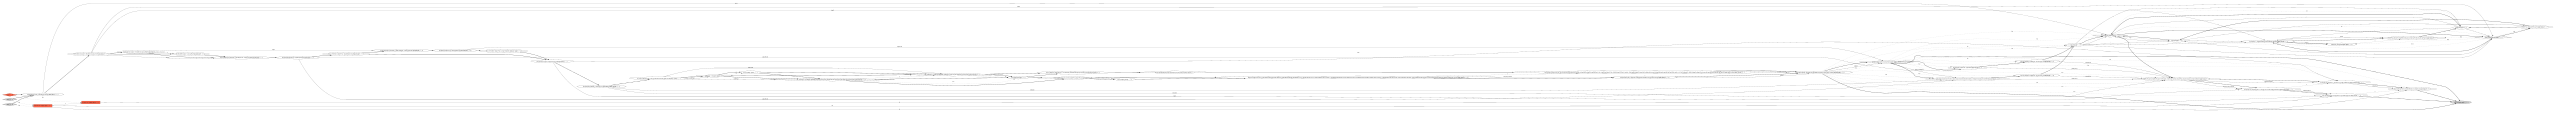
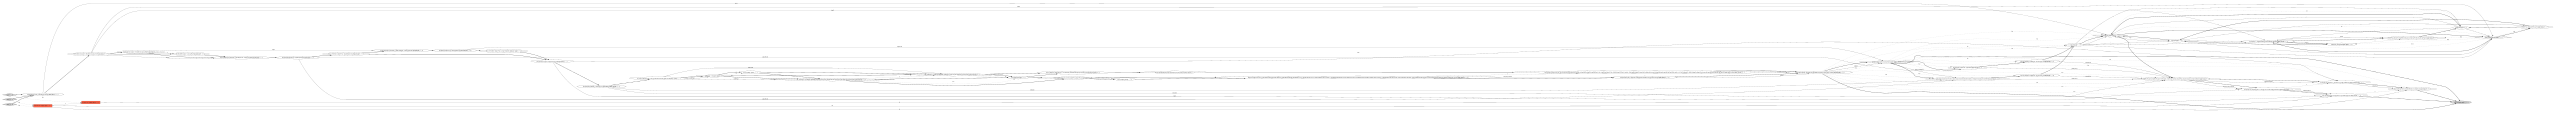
  digraph {
    fontname="Roboto Condensed"
    rankdir=LR
    node [fillcolor=white fontname="Roboto Condensed" shape=ellipse style=filled]
    edge [fontname="Roboto Condensed" style=bold]
    n1 [label="return null@@@22@@@['1', '1', '0']"]
    n2 [label="RexNode newQueryJoinCond = new RexShuttle(){@Override public RexNode visitInputRef(RexInputRef inputRef){final int idx = inputRef.getIndex()if (idx < fieldCnt(qInput0)) {final int newIdx = ((RexInputRef)qInput0Projs.get(idx)).getIndex()return new RexInputRef(newIdx,inputRef.getType())}{final int newIdx = ((RexInputRef)qInput1Projs.get(idx - fieldCnt(qInput0))).getIndex() + fieldCnt(qInput0.getInput())return new RexInputRef(newIdx,inputRef.getType())}}}.apply(query.condition)@@@24@@@['1', '1', '0']"]
    n3 [label="final RexNode newQueryJoinCond = new RexShuttle(){@Override public RexNode visitInputRef(RexInputRef inputRef){final int idx = inputRef.getIndex()if (idx < fieldCnt(qInput0)) {final int newIdx = ((RexInputRef)qInput0Projs.get(idx)).getIndex()return new RexInputRef(newIdx,inputRef.getType())}{int newIdx = idx - fieldCnt(qInput0) + fieldCnt(qInput0.getInput())return new RexInputRef(newIdx,inputRef.getType())}}}.apply(query.condition)@@@22@@@['0', '0', '1']"]
    n4 [label="final RexNode splitted = splitFilter(call.getSimplify(),newQueryJoinCond,target.condition)@@@38@@@['1', '1', '0']"]
-   n5 [fillcolor=tomato label="apply['0', '1', '0']" shape=diamond]
+   n5 [fillcolor=lightgray label="apply['0', '1', '0']" shape=diamond]
    n6 [fillcolor=tomato label="UnifyRuleCall call@@@2@@@['0', '1', '0']" shape=box]
    n7 [label="final MutableJoin query = (MutableJoin)call.query@@@3@@@['1', '1', '1']"]
    n8 [label="return tryMergeParentCalcAndGenResult(call,compensatingCalc)@@@56@@@['1', '1', '0']"]
    n9 [label="i < fieldCnt(query)@@@41@@@['1', '1', '1']" shape=diamond]
    n10 [label="final MutableCalc qInput0 = (MutableCalc)query.getLeft()@@@4@@@['1', '1', '1']"]
    n11 [label="joinRelType != JoinRelType.INNER && !(joinRelType.isOuterJoin() && qInput0Cond.isAlwaysTrue() && qInput1Cond.isAlwaysTrue())@@@18@@@['1', '1', '0']" shape=diamond]
    n12 [label="return null@@@16@@@['1', '1', '1']"]
    n13 [label="joinRelType != JoinRelType.INNER && !(joinRelType.isOuterJoin() && qInput0Cond.isAlwaysTrue())@@@15@@@['0', '0', '1']" shape=diamond]
    n14 [label="!referenceByMapping(query.condition,qInput0Projs,qInput1Projs)@@@21@@@['1', '1', '0']" shape=diamond]
    n15 [label="final List<RexNode> identityProjects = (List<RexNode>)rexBuilder.identityProjects(qInput1.rowType)@@@18@@@['0', '0', '1']"]
    n16 [label="final MutableCalc qInput1 = (MutableCalc)query.getRight()@@@5@@@['1', '1', '0']"]
    n17 [label="final Pair<RexNode,List<RexNode>> qInput0Explained = explainCalc(qInput0)@@@6@@@['1', '1', '1']"]
    n18 [label="final Pair<RexNode,List<RexNode>> qInput1Explained = explainCalc(qInput1)@@@9@@@['1', '1', '0']"]
    n19 [label="final MutableRel qInput1 = query.getRight()@@@5@@@['0', '0', '1']"]
    n20 [label="final RexNode qInput0Cond = qInput0Explained.left@@@7@@@['1', '1', '1']"]
    n21 [label="final RexNode qInput1Cond = qInput1Explained.left@@@10@@@['1', '1', '0']"]
    n22 [label="return null@@@13@@@['1', '1', '1']"]
    n23 [fillcolor=lightgray label="return null@@@55@@@['1', '1', '1']"]
    n24 [label="final RexNode splitted = splitFilter(call.getSimplify(),newQueryJoinCond,target.condition)@@@36@@@['1', '1', '1']"]
    n25 [fillcolor=lightgray label="apply['0', '0', '1']" shape=diamond]
    n26 [fillcolor=tomato label="UnifyRuleCall call@@@2@@@['1', '0', '1']" shape=box]
    n27 [label="return tryMergeParentCalcAndGenResult(call,compenCalc)@@@53@@@['0', '0', '1']"]
    n28 [label="compenProjs.add(shifted)@@@51@@@['1', '1', '0']"]
    n29 [label="i++@@@45@@@['1', '1', '0']"]
    n30 [label="compenProjs.add(new RexInputRef(newIdx,query.rowType.getFieldList().get(i).getType()))@@@48@@@['0', '0', '1']"]
    n31 [label="i < fieldCnt(qInput0)@@@43@@@['1', '1', '1']" shape=diamond]
    n32 [label="compenProjs.add(qInput0Projs.get(i))@@@44@@@['1', '1', '1']"]
    n33 [label="final int newIdx = i - fieldCnt(qInput0) + fieldCnt(qInput0.getInput())@@@47@@@['1', '1', '1']"]
    n34 [label="i++@@@42@@@['0', '0', '1']"]
    n35 [label="final MutableCalc compensatingCalc = MutableCalc.of(target,compensatingRexProgram)@@@55@@@['1', '1', '0']"]
    n36 [label="final MutableCalc compenCalc = MutableCalc.of(target,compenRexProgram)@@@52@@@['0', '0', '1']"]
    n37 [label="splitted != null && splitted.isAlwaysTrue()@@@37@@@['1', '1', '1']" shape=diamond]
    n38 [label="final List<RexNode> compenProjs = new ArrayList<>()@@@39@@@['0', '0', '1']"]
    n39 [label="final RexProgram compenRexProgram = RexProgram.create(target.rowType,compenProjs,compenCond,query.rowType,rexBuilder)@@@51@@@['1', '1', '1']"]
    n40 [label="int i = 0@@@40@@@['1', '1', '1']"]
    n41 [label="final RexNode compenCond = RexUtil.composeConjunction(rexBuilder,ImmutableList.of(qInput0Cond,qInput1CondShifted))@@@41@@@['1', '1', '0']"]
    n42 [label="final RexNode compenCond = qInput0Cond@@@38@@@['0', '0', '1']"]
    n43 [label="final List<RexNode> compenProjs = new ArrayList<>()@@@42@@@['1', '1', '0']"]
    n44 [fillcolor=lightgray label="apply['1', '0', '0']" shape=diamond]
    n45 [label="!referenceByMapping(query.condition,qInput0Projs,identityProjects)@@@19@@@['0', '0', '1']" shape=diamond]
    n46 [label="final JoinRelType joinRelType = sameJoinType(query.joinType,target.joinType)@@@11@@@['1', '1', '1']"]
    n47 [label="joinRelType == null@@@12@@@['1', '1', '1']" shape=diamond]
    n48 [label="final List<RexNode> qInput0Projs = qInput0Explained.right@@@8@@@['1', '1', '1']"]
    n49 [label="final MutableJoin target = (MutableJoin)call.target@@@9@@@['1', '1', '1']"]
    n50 [label="final List<RexNode> qInput1Projs = qInput1Explained.right@@@11@@@['1', '1', '0']"]
    n51 [label="final RexBuilder rexBuilder = call.getCluster().getRexBuilder()@@@10@@@['1', '1', '1']"]
    n1 -> n2
    n2 -> n3 [label=0 style=dashed]
    n2 -> n4
    n2 -> n4 [label=newQueryJoinCond style=solid]
    n3 -> n24 [label=newQueryJoinCond style=solid]
    n3 -> n24
    n4 -> n24
    n4 -> n24 [label=splitted style=solid]
    n5 -> n6 [label=true style=dotted]
    n5 -> n7
    n6 -> n8 [label=call style=solid]
    n7 -> n9 [label=query style=solid]
    n7 -> n10
    n8 -> n23
    n8 -> n27 [label=0 style=dashed]
    n9 -> n29 [label=true style=dotted]
    n9 -> n31 [label=true style=dotted]
    n9 -> n31
    n9 -> n34 [label=true style=dotted]
    n9 -> n39
    n10 -> n16
    n10 -> n17 [label=qInput0 style=solid]
    n10 -> n19
    n10 -> n31 [label=qInput0 style=solid]
    n10 -> n33 [label=qInput0 style=solid]
    n11 -> n12 [label=true style=dotted]
    n11 -> n12
    n11 -> n13 [label=0 style=dashed]
    n11 -> n14
    n12 -> n14
    n12 -> n15
    n13 -> n12
    n13 -> n12 [label=true style=dotted]
    n13 -> n15
    n14 -> n1 [label=true style=dotted]
    n14 -> n1
    n14 -> n2
    n15 -> n45
    n16 -> n17
    n16 -> n18 [label=qInput1 style=solid]
    n16 -> n19 [label=0 style=dashed]
    n17 -> n20
    n18 -> n21
    n19 -> n17
    n20 -> n41 [label=qInput0Cond style=solid]
    n20 -> n42 [label=qInput0Cond style=solid]
    n20 -> n48
    n21 -> n37 [label=qInput1Cond style=solid]
    n21 -> n50
    n22 -> n11
    n22 -> n13
    n24 -> n8 [label=true style=dotted]
    n24 -> n9 [label=true style=dotted]
    n24 -> n23
    n24 -> n35 [label=true style=dotted]
    n24 -> n37
    n24 -> n37 [label=splitted style=solid]
    n24 -> n37 [label=true style=dotted]
    n24 -> n39 [label=true style=dotted]
    n24 -> n40 [label=true style=dotted]
    n24 -> n41 [label=true style=dotted]
    n24 -> n43 [label=true style=dotted]
    n25 -> n7
    n25 -> n26 [label=true style=dotted]
    n26 -> n6 [label=0 style=dashed]
    n26 -> n8 [label=call style=solid]
    n26 -> n27 [label=call style=solid]
    n27 -> n23
-   n28 -> n29 [style=dotted]
+   n28 -> n29
    n28 -> n30 [label=0 style=dashed]
    n29 -> n9 [label=i style=solid]
    n29 -> n9
    n29 -> n31 [label=i style=solid]
    n29 -> n32 [label=i style=solid]
    n29 -> n33 [label=i style=solid]
    n30 -> n34
    n31 -> n28 [label=false style=dotted]
    n31 -> n30 [label=false style=dotted]
    n31 -> n32
    n31 -> n32 [label=true style=dotted]
    n31 -> n33
    n31 -> n33 [label=false style=dotted]
    n32 -> n29
    n32 -> n34
    n33 -> n28
    n33 -> n28 [label=shifted style=solid]
    n33 -> n30 [label=newIdx style=solid]
    n33 -> n30
    n34 -> n9
    n34 -> n9 [label=i style=solid]
    n34 -> n31 [label=i style=solid]
    n34 -> n33 [label=i style=solid]
    n35 -> n8 [label=compensatingCalc style=solid]
    n35 -> n8
    n35 -> n36 [label=0 style=dashed]
    n36 -> n27
    n36 -> n27 [label=compenCalc style=solid]
    n37 -> n9 [label=true style=dotted]
    n37 -> n23
    n37 -> n27 [label=true style=dotted]
    n37 -> n36 [label=true style=dotted]
    n37 -> n38 [label=true style=dotted]
    n37 -> n39 [label=true style=dotted]
    n37 -> n40 [label=true style=dotted]
    n37 -> n41
    n37 -> n41 [label=qInput1CondShifted style=solid]
    n37 -> n42
    n37 -> n42 [label=true style=dotted]
    n38 -> n39 [label=compenProjs style=solid]
    n38 -> n40
    n39 -> n35
    n39 -> n35 [label=compensatingRexProgram style=solid]
    n39 -> n36
    n39 -> n36 [label=compenRexProgram style=solid]
    n40 -> n9
    n40 -> n9 [label=i style=solid]
    n40 -> n29 [label=i style=solid]
    n40 -> n31 [label=i style=solid]
    n40 -> n33 [label=i style=solid]
    n40 -> n34 [label=i style=solid]
    n41 -> n39 [label=compenCond style=solid]
    n41 -> n43
    n42 -> n38
    n42 -> n39 [label=compenCond style=solid]
    n43 -> n39 [label=compenProjs style=solid]
    n43 -> n40
    n44 -> n7
    n44 -> n26 [label=true style=dotted]
    n45 -> n3
    n46 -> n11 [label=joinRelType style=solid]
    n46 -> n13 [label=joinRelType style=solid]
    n46 -> n47
    n46 -> n47 [label=joinRelType style=solid]
    n47 -> n11
    n47 -> n13
    n47 -> n22 [label=true style=dotted]
    n47 -> n22
    n48 -> n18
    n48 -> n49
    n49 -> n35 [label=target style=solid]
    n49 -> n36 [label=target style=solid]
    n49 -> n51
    n50 -> n49
    n51 -> n39 [label=rexBuilder style=solid]
    n51 -> n41 [label=rexBuilder style=solid]
    n51 -> n46
  }
